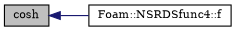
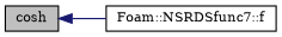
  digraph {
    rankdir=LR
    fontname="DejaVu Serif"
    node [color=black fontname="DejaVu Serif" fontsize=10 shape=record]
    n1 [fillcolor=grey75 fontcolor=black height=0.2 label=cosh style=filled width=0.4]
-   n2 [height=0.2 label="Foam::NSRDSfunc4::f" width=0.4]
+   n2 [height=0.2 label="Foam::NSRDSfunc7::f" width=0.4]
    n1 -> n2 [color=midnightblue dir=back fontname="DejaVu Serif" fontsize=10 labelfontname=FreeSans labelfontsize=10 style=solid]
  }
